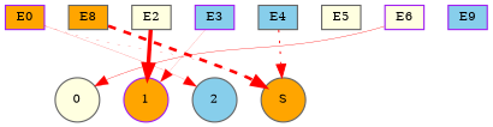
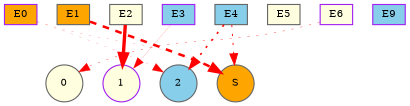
  digraph {
    node [color=gray40 fillcolor=orange fontsize=9 shape=box style=filled]
    edge [style=invis]
    E0 [color=purple height=0.2 width=0.2]
-   E1 [height=0.2 width=0.2 label=E8]
+   E1 [height=0.2 width=0.2]
    E2 [fillcolor=lightyellow height=0.2 width=0.2]
    E3 [color=purple fillcolor=skyblue height=0.2 width=0.2]
    E4 [fillcolor=skyblue height=0.2 width=0.2]
    E5 [fillcolor=lightyellow height=0.2 width=0.2]
    E6 [color=purple fillcolor=lightyellow height=0.2 width=0.2]
    n8 [color=purple fillcolor=skyblue height=0.2 label=E9 width=0.2]
    0 [fillcolor=lightyellow height=0.2 shape=circle width=0.2]
-   1 [color=purple height=0.2 shape=circle width=0.2]
+   1 [color=purple fillcolor=lightyellow height=0.2 shape=circle width=0.2]
    2 [fillcolor=skyblue height=0.2 shape=circle width=0.2]
    S [height=0.2 shape=circle width=0.2]
    subgraph sub_1 {
      rank=source
      E0
      E1
      E2
      E3
      E4
      E5
      E6
      n8
    }
    subgraph sub_2 {
      rank=sink
      0
      1
      2
      S
    }
    E0 -> E1
-   E0 -> 2 [color=red penwidth=0.1329499221325795 style=solid]
+   E0 -> 2 [color=red penwidth=0.1329499221325795 style=dotted]
    E0 -> S [color=red penwidth=0.14876055969525612 style=dotted]
    E1 -> E2
    E1 -> S [color=red penwidth=2.251406247802822 style=dashed]
    E2 -> E3
    E2 -> 1 [color=red penwidth=3.009641988211452 style=solid]
    E3 -> E4
    E3 -> 1 [color=red penwidth=0.10283979498144157 style=solid]
    E4 -> E5
+   E4 -> 2 [color=red penwidth=1.402104500657607 style=dotted]
    E4 -> S [color=red penwidth=0.7737325905153974 style=dotted]
    E5 -> E6
-   E6 -> 0 [color=red penwidth=0.29348292992769626 style=solid]
+   E6 -> 0 [color=red penwidth=0.29348292992769626 style=dotted]
    0 -> 1
    1 -> 2
    2 -> S
  }
